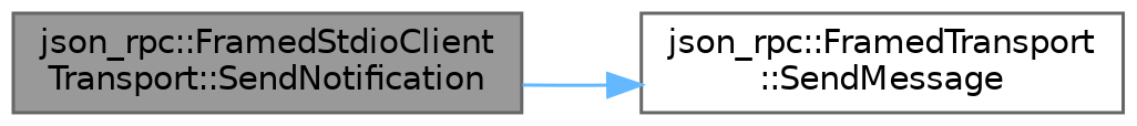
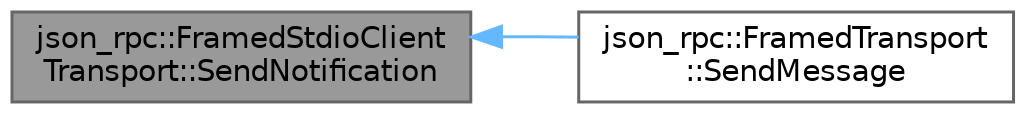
  digraph {
    rankdir=LR
    node [fontname=Helvetica fontsize=10 shape=box style=filled]
    n1 [color=gray40 fillcolor=grey60 fontcolor=black height=0.2 label="json_rpc::FramedStdioClient\lTransport::SendNotification" width=0.4]
    n2 [color=grey40 fillcolor=white height=0.2 label="json_rpc::FramedTransport\l::SendMessage" width=0.4]
-   n1 -> n2 [color=steelblue1 fontname=Helvetica fontsize=10 labelfontname=Helvetica labelfontsize=10 style=solid]
+   n2 -> n1 [color=steelblue1 fontname=Helvetica fontsize=10 labelfontname=Helvetica labelfontsize=10 style=solid]
  }
